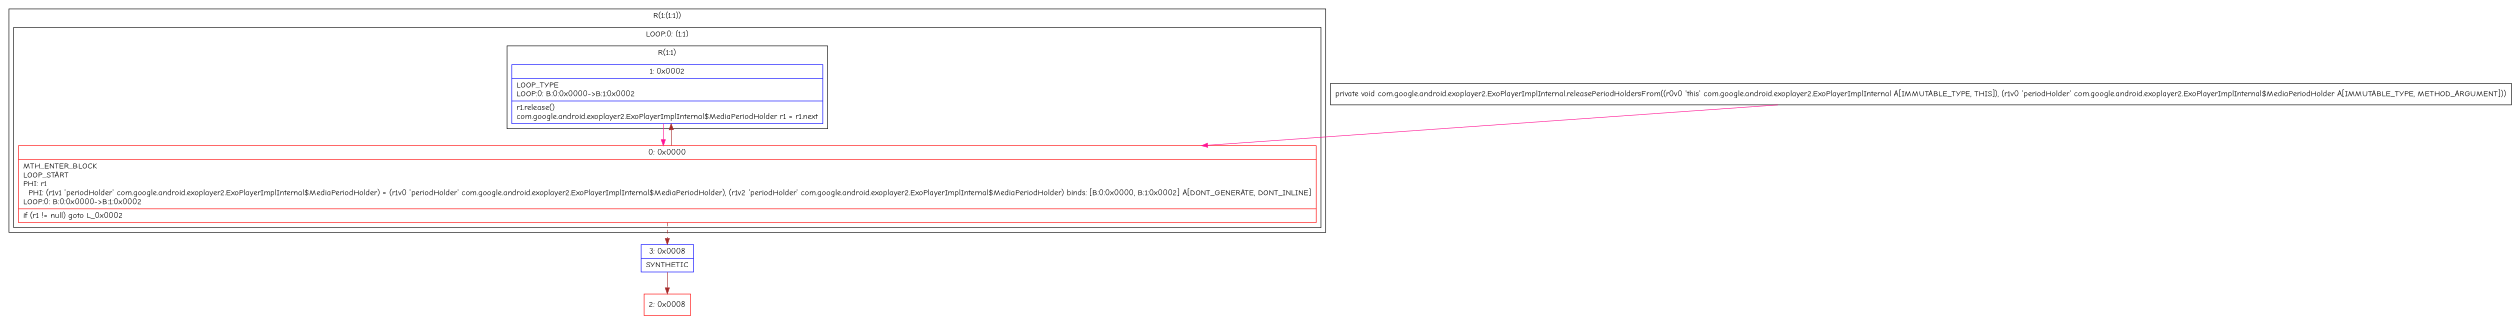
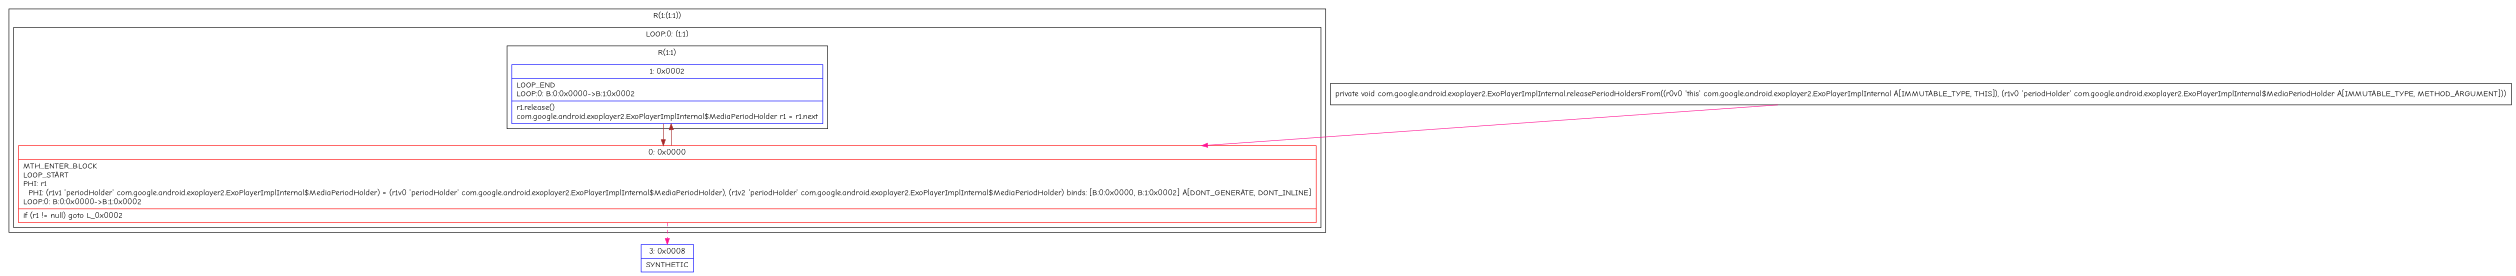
  digraph {
    fontname="Comic Neue"
    node [color=blue fontname="Comic Neue" shape=record]
    edge [color=brown fontname="Comic Neue"]
-   n1 [label="{1\:\ 0x0002|LOOP_TYPE\lLOOP:0: B:0:0x0000\-\>B:1:0x0002\l|r1.release()\lcom.google.android.exoplayer2.ExoPlayerImplInternal$MediaPeriodHolder r1 = r1.next\l}"]
+   n1 [label="{1\:\ 0x0002|LOOP_END\lLOOP:0: B:0:0x0000\-\>B:1:0x0002\l|r1.release()\lcom.google.android.exoplayer2.ExoPlayerImplInternal$MediaPeriodHolder r1 = r1.next\l}"]
    n2 [color=red label="{0\:\ 0x0000|MTH_ENTER_BLOCK\lLOOP_START\lPHI: r1 \l  PHI: (r1v1 'periodHolder' com.google.android.exoplayer2.ExoPlayerImplInternal$MediaPeriodHolder) = (r1v0 'periodHolder' com.google.android.exoplayer2.ExoPlayerImplInternal$MediaPeriodHolder), (r1v2 'periodHolder' com.google.android.exoplayer2.ExoPlayerImplInternal$MediaPeriodHolder) binds: [B:0:0x0000, B:1:0x0002] A[DONT_GENERATE, DONT_INLINE]\lLOOP:0: B:0:0x0000\-\>B:1:0x0002\l|if (r1 != null) goto L_0x0002\l}"]
    n3 [label="{3\:\ 0x0008|SYNTHETIC\l}"]
-   n4 [color=red label="{2\:\ 0x0008}"]
    n5 [label="{private void com.google.android.exoplayer2.ExoPlayerImplInternal.releasePeriodHoldersFrom((r0v0 'this' com.google.android.exoplayer2.ExoPlayerImplInternal A[IMMUTABLE_TYPE, THIS]), (r1v0 'periodHolder' com.google.android.exoplayer2.ExoPlayerImplInternal$MediaPeriodHolder A[IMMUTABLE_TYPE, METHOD_ARGUMENT])) }" color=""]
    subgraph cluster_1 {
      label="R(1:(1:1))"
      subgraph cluster_2 {
        label="LOOP:0: (1:1)"
        n2
        subgraph cluster_3 {
          label="R(1:1)"
          n1
        }
      }
    }
-   n1 -> n2 [color=deeppink]
+   n1 -> n2
    n2 -> n1
-   n2 -> n3 [style=dashed]
-   n3 -> n4
+   n2 -> n3 [color=deeppink style=dashed]
    n5 -> n2 [color=deeppink]
  }
